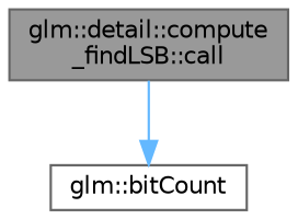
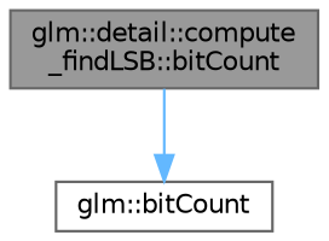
  digraph {
    rankdir=TB
    node [fontname=Helvetica fontsize=10 shape=box style=filled]
-   n1 [color=gray40 fillcolor=grey60 fontcolor=black height=0.2 label="glm::detail::compute\l_findLSB::call" width=0.4]
+   n1 [color=gray40 fillcolor=grey60 fontcolor=black height=0.2 label="glm::detail::compute\l_findLSB::bitCount" width=0.4]
    n2 [color=grey40 fillcolor=white height=0.2 label="glm::bitCount" width=0.4]
    n1 -> n2 [color=steelblue1 fontname=Helvetica fontsize=10 labelfontname=Helvetica labelfontsize=10 style=solid]
  }
